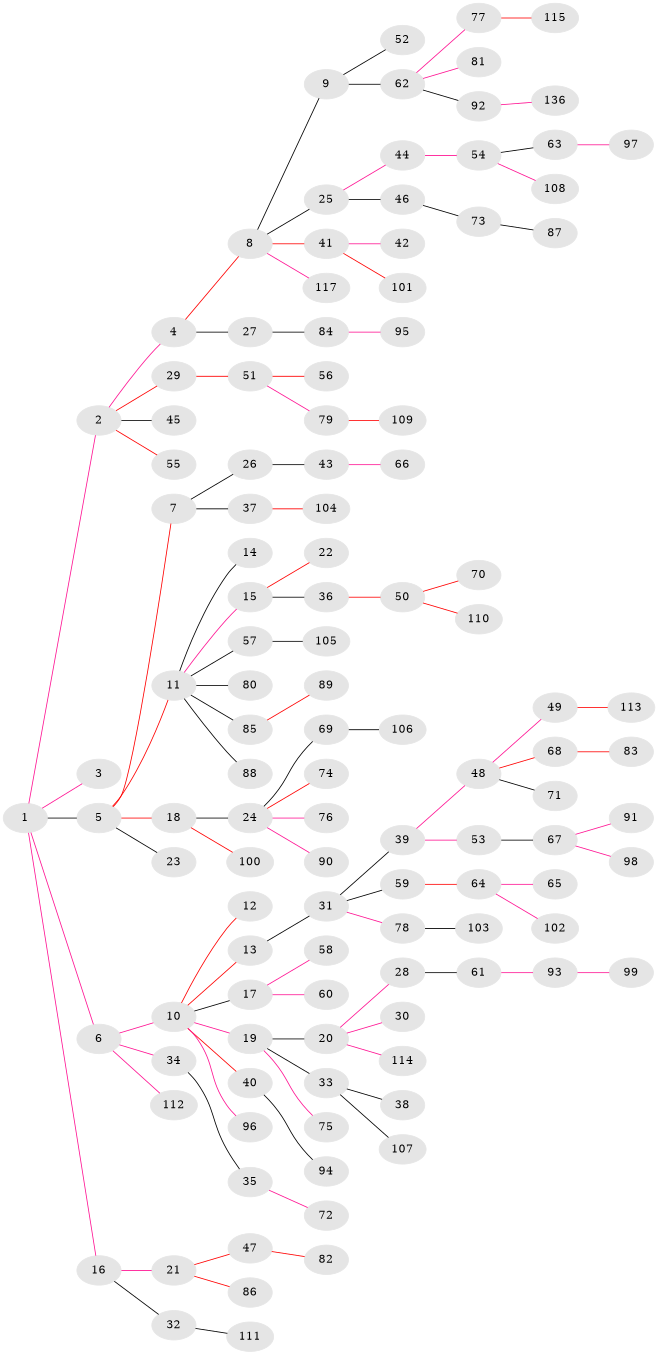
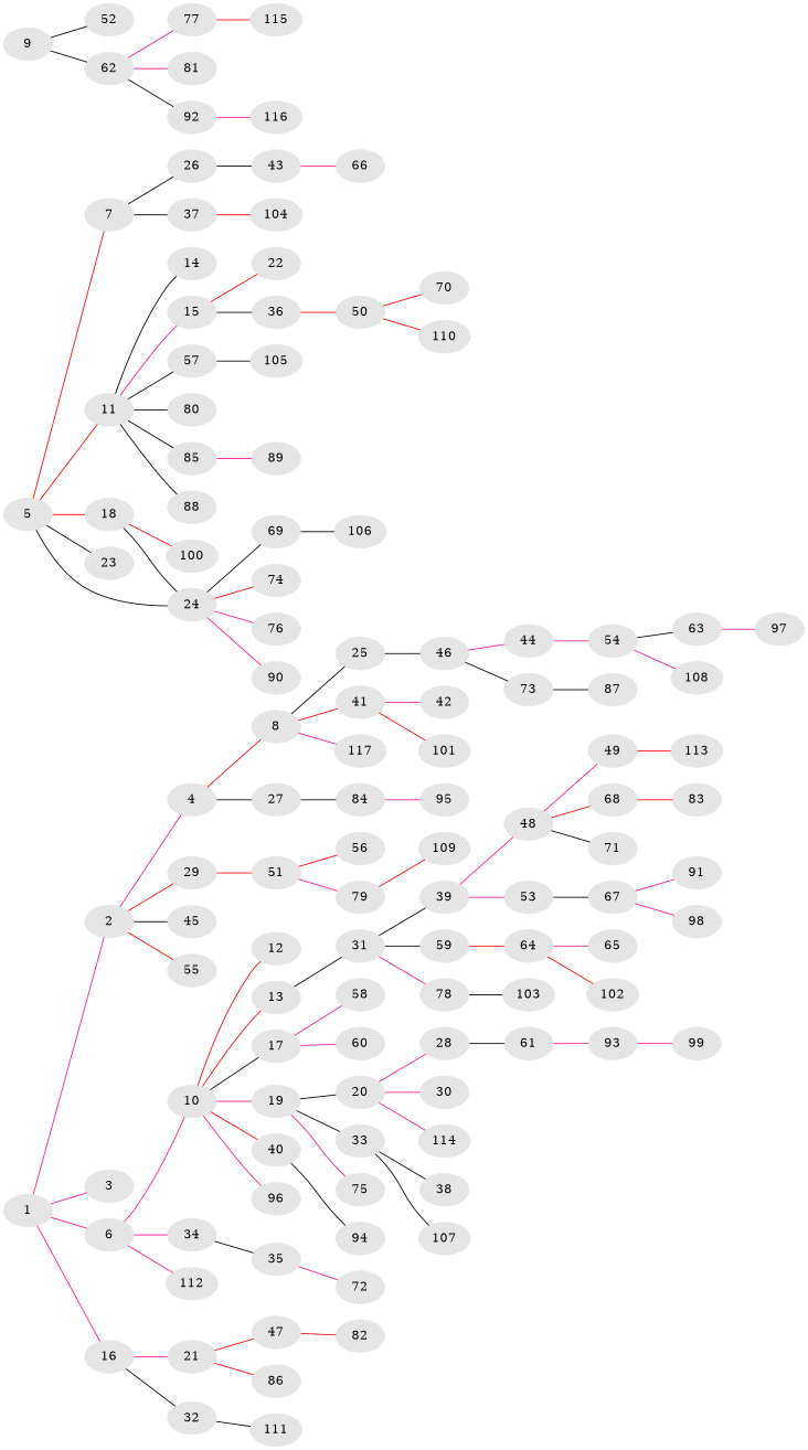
  graph {
    rankdir=LR
    node [color=gray90 style=filled]
    edge [color=black]
    1
    2
    3
    5
    6
    16
    4
    29
    45
    55
    7
    11
    18
    23
    10
    34
    112
    21
    32
    8
    27
    51
    9
    25
    41
    117
    84
    26
    37
    14
    15
    57
    80
    85
    88
    24
    100
    12
    13
    17
    19
    40
    96
    35
    43
    104
    52
    62
    44
    46
    42
    101
    77
    81
    92
    31
    58
    60
    20
    33
    75
    94
    22
    36
    105
    89
    39
    59
    78
    50
    47
    86
    111
    69
    74
    76
    90
    28
    30
    114
    38
    107
    61
    82
    106
    54
    73
    66
    95
    93
    56
    79
    48
    53
    64
    103
    72
    70
    110
    49
    68
    71
    67
    63
    108
    87
    113
    83
    109
    91
    98
    97
    65
    102
    99
    115
-   116 [label=136]
+   116
    1 -- 2 [color=deeppink]
    1 -- 3 [color=deeppink]
-   1 -- 5
+   24 -- 5
    1 -- 6 [color=deeppink]
    1 -- 16 [color=deeppink]
    2 -- 4 [color=deeppink]
    2 -- 29 [color=red]
    2 -- 45
    2 -- 55 [color=red]
    5 -- 7 [color=red]
    5 -- 11 [color=red]
    5 -- 18 [color=red]
    5 -- 23
    6 -- 10 [color=deeppink]
    6 -- 34 [color=deeppink]
    6 -- 112 [color=deeppink]
    16 -- 21 [color=deeppink]
    16 -- 32
    4 -- 8 [color=red]
    4 -- 27
    29 -- 51 [color=red]
    7 -- 26
    7 -- 37
    11 -- 14
    11 -- 15 [color=deeppink]
    11 -- 57
    11 -- 80
    11 -- 85
    11 -- 88
    18 -- 24
    18 -- 100 [color=red]
    10 -- 12 [color=red]
    10 -- 13 [color=red]
    10 -- 17
    10 -- 19 [color=deeppink]
    10 -- 40 [color=red]
    10 -- 96 [color=deeppink]
    34 -- 35
    21 -- 47 [color=red]
    21 -- 86 [color=red]
    32 -- 111
-   8 -- 9
    8 -- 25
    8 -- 41 [color=red]
    8 -- 117 [color=deeppink]
    27 -- 84
    51 -- 56 [color=red]
    51 -- 79 [color=deeppink]
    9 -- 52
    9 -- 62
-   25 -- 44 [color=deeppink]
+   46 -- 44 [color=deeppink]
    25 -- 46
    41 -- 42 [color=deeppink]
    41 -- 101 [color=red]
    84 -- 95 [color=deeppink]
    26 -- 43
    37 -- 104 [color=red]
    15 -- 22 [color=red]
    15 -- 36
    57 -- 105
-   85 -- 89 [color=red]
+   85 -- 89 [color=deeppink]
    24 -- 69
    24 -- 74 [color=red]
    24 -- 76 [color=deeppink]
    24 -- 90 [color=deeppink]
    13 -- 31
    17 -- 58 [color=deeppink]
    17 -- 60 [color=deeppink]
    19 -- 20
    19 -- 33
    19 -- 75 [color=deeppink]
    40 -- 94
    35 -- 72 [color=deeppink]
    43 -- 66 [color=deeppink]
    62 -- 77 [color=deeppink]
    62 -- 81 [color=deeppink]
    62 -- 92
    44 -- 54 [color=deeppink]
    46 -- 73
    77 -- 115 [color=red]
    92 -- 116 [color=deeppink]
    31 -- 39
    31 -- 59
    31 -- 78 [color=deeppink]
    20 -- 28 [color=deeppink]
    20 -- 30 [color=deeppink]
    20 -- 114 [color=deeppink]
    33 -- 38
    33 -- 107
    36 -- 50 [color=red]
    39 -- 48 [color=deeppink]
    39 -- 53 [color=deeppink]
    59 -- 64 [color=red]
    78 -- 103
    50 -- 70 [color=red]
    50 -- 110 [color=red]
    47 -- 82 [color=red]
    69 -- 106
    28 -- 61
    61 -- 93 [color=deeppink]
    54 -- 63
    54 -- 108 [color=deeppink]
    73 -- 87
    93 -- 99 [color=deeppink]
    79 -- 109 [color=red]
    48 -- 49 [color=deeppink]
    48 -- 68 [color=red]
    48 -- 71
    53 -- 67
    64 -- 65 [color=deeppink]
-   64 -- 102 [color=deeppink]
+   64 -- 102 [color=red]
    49 -- 113 [color=red]
    68 -- 83 [color=red]
    67 -- 91 [color=deeppink]
    67 -- 98 [color=deeppink]
    63 -- 97 [color=deeppink]
  }
